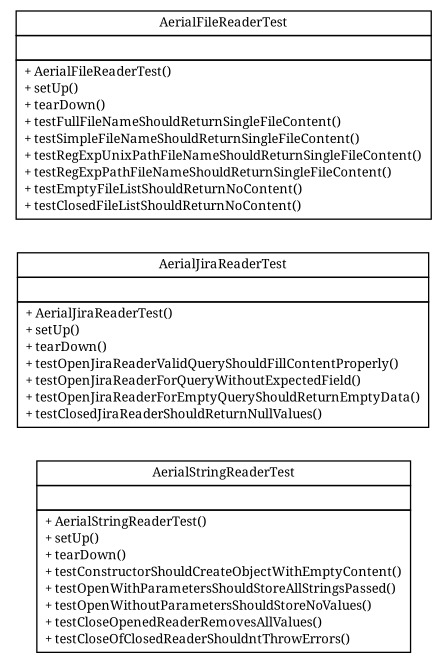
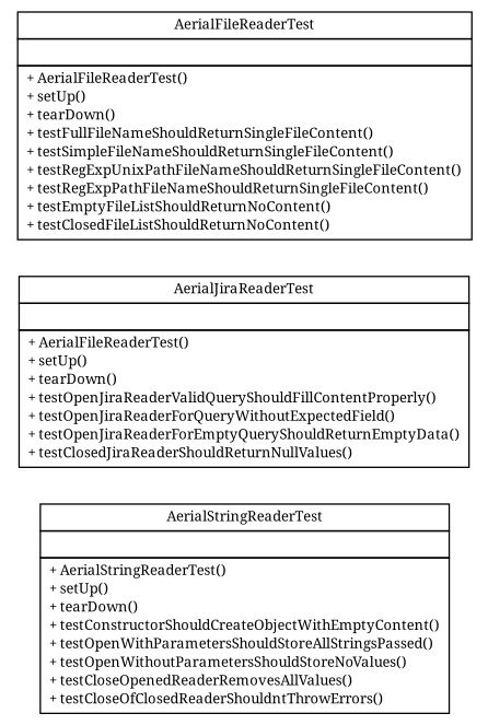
  digraph {
    nodesep=0.25
    ranksep=0.5
    rankdir=LR
    fontname="Noto Serif"
    node [fontcolor=black fontname="Noto Serif" fontsize=10.0 shape=plaintext]
    n1 [label=<<table title="com.github.mkolisnyk.aerial.readers.AerialStringReaderTest" border="0" cellborder="1" cellspacing="0" cellpadding="2" port="p" href="./AerialStringReaderTest.html"> 		<tr><td><table border="0" cellspacing="0" cellpadding="1"> <tr><td align="center" balign="center"> AerialStringReaderTest </td></tr> 		</table></td></tr> 		<tr><td><table border="0" cellspacing="0" cellpadding="1"> <tr><td align="left" balign="left">  </td></tr> 		</table></td></tr> 		<tr><td><table border="0" cellspacing="0" cellpadding="1"> <tr><td align="left" balign="left"> + AerialStringReaderTest() </td></tr> <tr><td align="left" balign="left"> + setUp() </td></tr> <tr><td align="left" balign="left"> + tearDown() </td></tr> <tr><td align="left" balign="left"> + testConstructorShouldCreateObjectWithEmptyContent() </td></tr> <tr><td align="left" balign="left"> + testOpenWithParametersShouldStoreAllStringsPassed() </td></tr> <tr><td align="left" balign="left"> + testOpenWithoutParametersShouldStoreNoValues() </td></tr> <tr><td align="left" balign="left"> + testCloseOpenedReaderRemovesAllValues() </td></tr> <tr><td align="left" balign="left"> + testCloseOfClosedReaderShouldntThrowErrors() </td></tr> 		</table></td></tr> 		</table>>]
-   n2 [label=<<table title="com.github.mkolisnyk.aerial.readers.AerialJiraReaderTest" border="0" cellborder="1" cellspacing="0" cellpadding="2" port="p" href="./AerialJiraReaderTest.html"> 		<tr><td><table border="0" cellspacing="0" cellpadding="1"> <tr><td align="center" balign="center"> AerialJiraReaderTest </td></tr> 		</table></td></tr> 		<tr><td><table border="0" cellspacing="0" cellpadding="1"> <tr><td align="left" balign="left">  </td></tr> 		</table></td></tr> 		<tr><td><table border="0" cellspacing="0" cellpadding="1"> <tr><td align="left" balign="left"> + AerialJiraReaderTest() </td></tr> <tr><td align="left" balign="left"> + setUp() </td></tr> <tr><td align="left" balign="left"> + tearDown() </td></tr> <tr><td align="left" balign="left"> + testOpenJiraReaderValidQueryShouldFillContentProperly() </td></tr> <tr><td align="left" balign="left"> + testOpenJiraReaderForQueryWithoutExpectedField() </td></tr> <tr><td align="left" balign="left"> + testOpenJiraReaderForEmptyQueryShouldReturnEmptyData() </td></tr> <tr><td align="left" balign="left"> + testClosedJiraReaderShouldReturnNullValues() </td></tr> 		</table></td></tr> 		</table>>]
+   n2 [label=<<table title="com.github.mkolisnyk.aerial.readers.AerialJiraReaderTest" border="0" cellborder="1" cellspacing="0" cellpadding="2" port="p" href="./AerialJiraReaderTest.html"> 		<tr><td><table border="0" cellspacing="0" cellpadding="1"> <tr><td align="center" balign="center"> AerialJiraReaderTest </td></tr> 		</table></td></tr> 		<tr><td><table border="0" cellspacing="0" cellpadding="1"> <tr><td align="left" balign="left">  </td></tr> 		</table></td></tr> 		<tr><td><table border="0" cellspacing="0" cellpadding="1"> <tr><td align="left" balign="left"> + AerialFileReaderTest() </td></tr> <tr><td align="left" balign="left"> + setUp() </td></tr> <tr><td align="left" balign="left"> + tearDown() </td></tr> <tr><td align="left" balign="left"> + testOpenJiraReaderValidQueryShouldFillContentProperly() </td></tr> <tr><td align="left" balign="left"> + testOpenJiraReaderForQueryWithoutExpectedField() </td></tr> <tr><td align="left" balign="left"> + testOpenJiraReaderForEmptyQueryShouldReturnEmptyData() </td></tr> <tr><td align="left" balign="left"> + testClosedJiraReaderShouldReturnNullValues() </td></tr> 		</table></td></tr> 		</table>>]
    n3 [label=<<table title="com.github.mkolisnyk.aerial.readers.AerialFileReaderTest" border="0" cellborder="1" cellspacing="0" cellpadding="2" port="p" href="./AerialFileReaderTest.html"> 		<tr><td><table border="0" cellspacing="0" cellpadding="1"> <tr><td align="center" balign="center"> AerialFileReaderTest </td></tr> 		</table></td></tr> 		<tr><td><table border="0" cellspacing="0" cellpadding="1"> <tr><td align="left" balign="left">  </td></tr> 		</table></td></tr> 		<tr><td><table border="0" cellspacing="0" cellpadding="1"> <tr><td align="left" balign="left"> + AerialFileReaderTest() </td></tr> <tr><td align="left" balign="left"> + setUp() </td></tr> <tr><td align="left" balign="left"> + tearDown() </td></tr> <tr><td align="left" balign="left"> + testFullFileNameShouldReturnSingleFileContent() </td></tr> <tr><td align="left" balign="left"> + testSimpleFileNameShouldReturnSingleFileContent() </td></tr> <tr><td align="left" balign="left"> + testRegExpUnixPathFileNameShouldReturnSingleFileContent() </td></tr> <tr><td align="left" balign="left"> + testRegExpPathFileNameShouldReturnSingleFileContent() </td></tr> <tr><td align="left" balign="left"> + testEmptyFileListShouldReturnNoContent() </td></tr> <tr><td align="left" balign="left"> + testClosedFileListShouldReturnNoContent() </td></tr> 		</table></td></tr> 		</table>>]
  }
